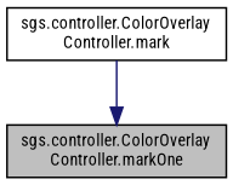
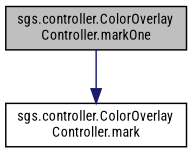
  digraph {
    rankdir=TB
    fontname="Roboto Condensed"
    node [color=black fontname="Roboto Condensed" fontsize=10 shape=record style=filled]
    n1 [fillcolor=grey75 fontcolor=black height=0.2 label="sgs.controller.ColorOverlay\lController.markOne" width=0.4]
    n2 [fillcolor=white height=0.2 label="sgs.controller.ColorOverlay\lController.mark" width=0.4]
-   n2 -> n1 [color=midnightblue fontname="Roboto Condensed" fontsize=10 labelfontname=Helvetica labelfontsize=10 style=solid]
+   n1 -> n2 [color=midnightblue fontname="Roboto Condensed" fontsize=10 labelfontname=Helvetica labelfontsize=10 style=solid]
  }
